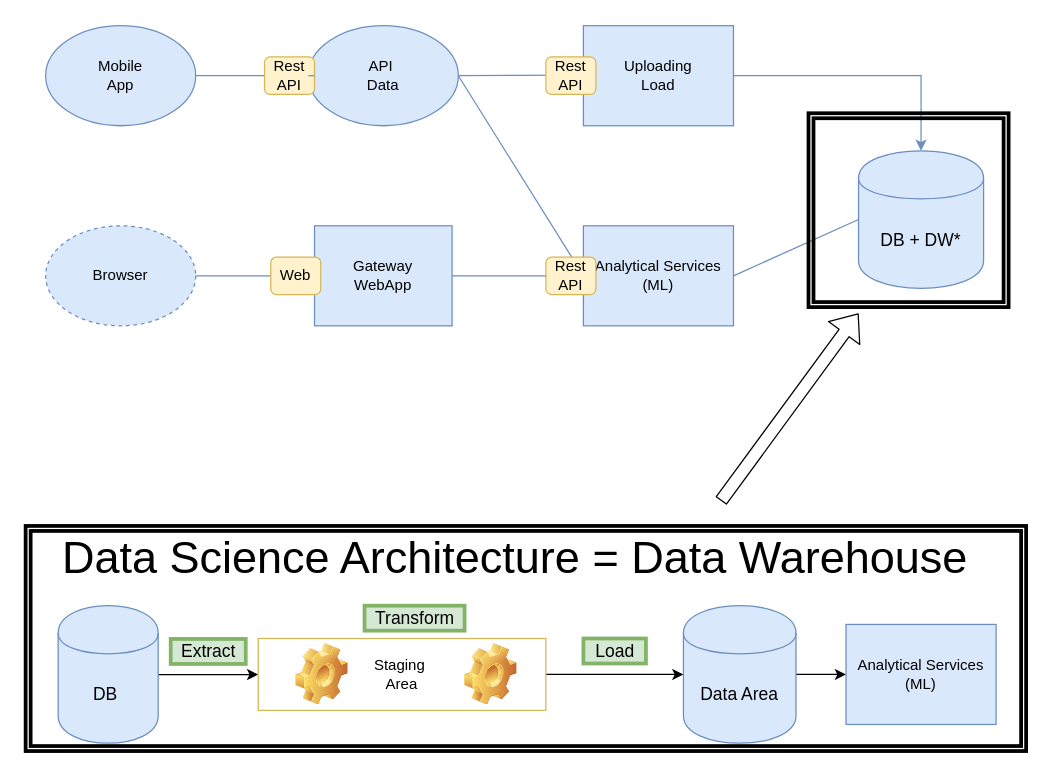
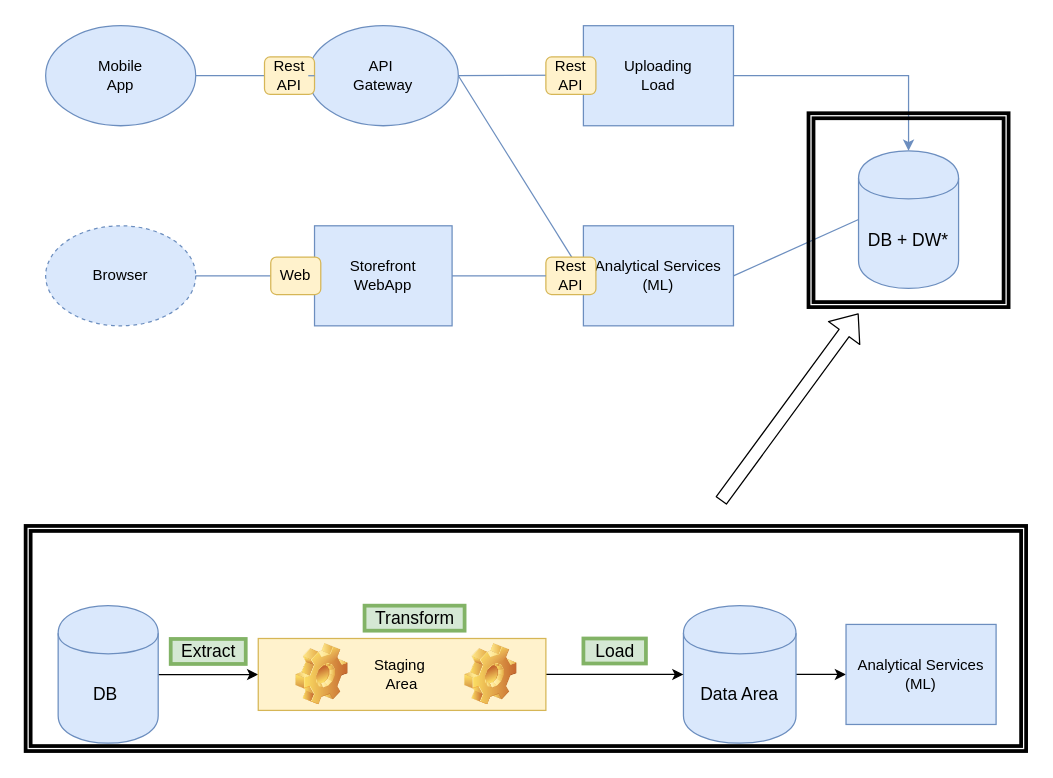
  <mxCell id="0" />
  <mxCell id="1" parent="0" />
  <mxCell id="2" value="Browser" style="ellipse;whiteSpace=wrap;html=1;strokeColor=#6c8ebf;fillColor=#dae8fc;dashed=1;" parent="1" vertex="1"><mxGeometry x="36" y="180" width="120" height="80" as="geometry" /></mxCell>
- <mxCell id="3" value="API&amp;nbsp;&lt;br&gt;Data" style="ellipse;whiteSpace=wrap;html=1;strokeColor=#6c8ebf;fillColor=#dae8fc;" parent="1" vertex="1"><mxGeometry x="246" y="20" width="120" height="80" as="geometry" /></mxCell>
+ <mxCell id="3" value="API&amp;nbsp;&lt;br&gt;Gateway" style="ellipse;whiteSpace=wrap;html=1;strokeColor=#6c8ebf;fillColor=#dae8fc;" parent="1" vertex="1"><mxGeometry x="246" y="20" width="120" height="80" as="geometry" /></mxCell>
  <mxCell id="4" value="Mobile&lt;br&gt;App" style="ellipse;whiteSpace=wrap;html=1;strokeColor=#6c8ebf;fillColor=#dae8fc;" parent="1" vertex="1"><mxGeometry x="36" y="20" width="120" height="80" as="geometry" /></mxCell>
  <mxCell id="5" value="Analytical Services&lt;br&gt;(ML)" style="rounded=0;whiteSpace=wrap;html=1;strokeColor=#6c8ebf;fillColor=#dae8fc;" parent="1" vertex="1"><mxGeometry x="466" y="180" width="120" height="80" as="geometry" /></mxCell>
  <mxCell id="6" style="edgeStyle=orthogonalEdgeStyle;rounded=0;orthogonalLoop=1;jettySize=auto;html=1;exitX=1;exitY=0.5;exitDx=0;exitDy=0;strokeColor=#6c8ebf;fillColor=#dae8fc;" parent="1" source="7" target="8" edge="1"><mxGeometry relative="1" as="geometry" /></mxCell>
  <mxCell id="7" value="Uploading&lt;br&gt;Load" style="rounded=0;whiteSpace=wrap;html=1;strokeColor=#6c8ebf;fillColor=#dae8fc;" parent="1" vertex="1"><mxGeometry x="466" y="20" width="120" height="80" as="geometry" /></mxCell>
- <mxCell id="8" value="&lt;font style=&quot;font-size: 14px&quot;&gt;DB + DW*&lt;/font&gt;" style="shape=cylinder;whiteSpace=wrap;html=1;boundedLbl=1;backgroundOutline=1;strokeColor=#6c8ebf;fillColor=#dae8fc;" parent="1" vertex="1"><mxGeometry x="686" y="120" width="100" height="110" as="geometry" /></mxCell>
- <mxCell id="9" value="Gateway&lt;br&gt;WebApp" style="rounded=0;whiteSpace=wrap;html=1;strokeColor=#6c8ebf;fillColor=#dae8fc;" parent="1" vertex="1"><mxGeometry x="251" y="180" width="110" height="80" as="geometry" /></mxCell>
+ <mxCell id="8" value="&lt;font style=&quot;font-size: 14px&quot;&gt;DB + DW*&lt;/font&gt;" style="shape=cylinder;whiteSpace=wrap;html=1;boundedLbl=1;backgroundOutline=1;strokeColor=#6c8ebf;fillColor=#dae8fc;" parent="1" vertex="1"><mxGeometry x="686" y="120" width="80" height="110" as="geometry" /></mxCell>
+ <mxCell id="9" value="Storefront&lt;br&gt;WebApp" style="rounded=0;whiteSpace=wrap;html=1;strokeColor=#6c8ebf;fillColor=#dae8fc;" parent="1" vertex="1"><mxGeometry x="251" y="180" width="110" height="80" as="geometry" /></mxCell>
  <mxCell id="10" value="" style="endArrow=none;html=1;exitX=1;exitY=0.5;exitDx=0;exitDy=0;entryX=0;entryY=0.5;entryDx=0;entryDy=0;strokeColor=#6c8ebf;fillColor=#dae8fc;" parent="1" source="2" target="9" edge="1"><mxGeometry width="50" height="50" relative="1" as="geometry"><mxPoint x="396" y="330" as="sourcePoint" /><mxPoint x="446" y="280" as="targetPoint" /></mxGeometry></mxCell>
  <mxCell id="11" value="" style="endArrow=none;html=1;exitX=0;exitY=0.5;exitDx=0;exitDy=0;entryX=1;entryY=0.5;entryDx=0;entryDy=0;strokeColor=#6c8ebf;fillColor=#dae8fc;" parent="1" source="18" target="4" edge="1"><mxGeometry width="50" height="50" relative="1" as="geometry"><mxPoint x="396" y="330" as="sourcePoint" /><mxPoint x="446" y="280" as="targetPoint" /></mxGeometry></mxCell>
  <mxCell id="12" value="" style="endArrow=none;html=1;entryX=0;entryY=0.5;entryDx=0;entryDy=0;strokeColor=#6c8ebf;fillColor=#dae8fc;" parent="1" edge="1"><mxGeometry width="50" height="50" relative="1" as="geometry"><mxPoint x="366" y="60" as="sourcePoint" /><mxPoint x="466" y="59.5" as="targetPoint" /></mxGeometry></mxCell>
  <mxCell id="13" value="" style="endArrow=none;html=1;entryX=0;entryY=0.5;entryDx=0;entryDy=0;strokeColor=#6c8ebf;fillColor=#dae8fc;" parent="1" target="5" edge="1"><mxGeometry width="50" height="50" relative="1" as="geometry"><mxPoint x="366" y="60" as="sourcePoint" /><mxPoint x="446" y="280" as="targetPoint" /></mxGeometry></mxCell>
  <mxCell id="14" value="" style="endArrow=none;html=1;entryX=0;entryY=0.5;entryDx=0;entryDy=0;exitX=1;exitY=0.5;exitDx=0;exitDy=0;strokeColor=#6c8ebf;fillColor=#dae8fc;" parent="1" source="20" target="5" edge="1"><mxGeometry width="50" height="50" relative="1" as="geometry"><mxPoint x="386" y="80" as="sourcePoint" /><mxPoint x="486" y="79.5" as="targetPoint" /></mxGeometry></mxCell>
  <mxCell id="15" value="" style="endArrow=none;html=1;entryX=0;entryY=0.5;entryDx=0;entryDy=0;exitX=1;exitY=0.5;exitDx=0;exitDy=0;strokeColor=#6c8ebf;fillColor=#dae8fc;" parent="1" source="5" target="8" edge="1"><mxGeometry width="50" height="50" relative="1" as="geometry"><mxPoint x="396" y="330" as="sourcePoint" /><mxPoint x="446" y="280" as="targetPoint" /></mxGeometry></mxCell>
  <mxCell id="16" value="Web" style="rounded=1;whiteSpace=wrap;html=1;strokeColor=#d6b656;fillColor=#fff2cc;" parent="1" vertex="1"><mxGeometry x="216" y="205" width="40" height="30" as="geometry" /></mxCell>
  <mxCell id="17" value="Rest API" style="rounded=1;whiteSpace=wrap;html=1;strokeColor=#d6b656;fillColor=#fff2cc;" parent="1" vertex="1"><mxGeometry x="436" y="45" width="40" height="30" as="geometry" /></mxCell>
  <mxCell id="18" value="Rest API" style="rounded=1;whiteSpace=wrap;html=1;strokeColor=#d6b656;fillColor=#fff2cc;" parent="1" vertex="1"><mxGeometry x="211" y="45" width="40" height="30" as="geometry" /></mxCell>
  <mxCell id="19" value="" style="endArrow=none;html=1;exitX=0;exitY=0.5;exitDx=0;exitDy=0;entryX=1;entryY=0.5;entryDx=0;entryDy=0;strokeColor=#6c8ebf;fillColor=#dae8fc;" parent="1" source="3" target="18" edge="1"><mxGeometry width="50" height="50" relative="1" as="geometry"><mxPoint x="246" y="60" as="sourcePoint" /><mxPoint x="156" y="60" as="targetPoint" /></mxGeometry></mxCell>
  <mxCell id="20" value="Rest API" style="rounded=1;whiteSpace=wrap;html=1;strokeColor=#d6b656;fillColor=#fff2cc;" parent="1" vertex="1"><mxGeometry x="436" y="205" width="40" height="30" as="geometry" /></mxCell>
  <mxCell id="21" value="" style="endArrow=none;html=1;entryX=0;entryY=0.5;entryDx=0;entryDy=0;exitX=1;exitY=0.5;exitDx=0;exitDy=0;strokeColor=#6c8ebf;fillColor=#dae8fc;" parent="1" source="9" target="20" edge="1"><mxGeometry width="50" height="50" relative="1" as="geometry"><mxPoint x="361" y="220" as="sourcePoint" /><mxPoint x="466" y="220" as="targetPoint" /></mxGeometry></mxCell>
  <mxCell id="22" style="edgeStyle=orthogonalEdgeStyle;rounded=0;orthogonalLoop=1;jettySize=auto;html=1;" edge="1" parent="1" source="23" target="27"><mxGeometry relative="1" as="geometry" /></mxCell>
  <mxCell id="23" value="&lt;font style=&quot;font-size: 14px&quot;&gt;DB&amp;nbsp;&lt;/font&gt;" style="shape=cylinder;whiteSpace=wrap;html=1;boundedLbl=1;backgroundOutline=1;strokeColor=#6c8ebf;fillColor=#dae8fc;" vertex="1" parent="1"><mxGeometry x="46" y="483.75" width="80" height="110" as="geometry" /></mxCell>
  <mxCell id="24" style="edgeStyle=orthogonalEdgeStyle;rounded=0;orthogonalLoop=1;jettySize=auto;html=1;entryX=0;entryY=0.5;entryDx=0;entryDy=0;" edge="1" parent="1" source="25" target="28"><mxGeometry relative="1" as="geometry" /></mxCell>
  <mxCell id="25" value="&lt;font style=&quot;font-size: 14px&quot;&gt;Data Area&lt;/font&gt;" style="shape=cylinder;whiteSpace=wrap;html=1;boundedLbl=1;backgroundOutline=1;strokeColor=#6c8ebf;fillColor=#dae8fc;" vertex="1" parent="1"><mxGeometry x="546" y="483.75" width="90" height="110" as="geometry" /></mxCell>
  <mxCell id="26" style="edgeStyle=orthogonalEdgeStyle;rounded=0;orthogonalLoop=1;jettySize=auto;html=1;exitX=1;exitY=0.5;exitDx=0;exitDy=0;entryX=0;entryY=0.5;entryDx=0;entryDy=0;" edge="1" parent="1" source="27" target="25"><mxGeometry relative="1" as="geometry" /></mxCell>
- <mxCell id="27" value="Staging&amp;nbsp;&lt;br&gt;Area" style="rounded=0;whiteSpace=wrap;html=1;fillColor=#ffffff;strokeColor=#d6b656;" vertex="1" parent="1"><mxGeometry x="206" y="510" width="230" height="57.5" as="geometry" /></mxCell>
+ <mxCell id="27" value="Staging&amp;nbsp;&lt;br&gt;Area" style="rounded=0;whiteSpace=wrap;html=1;fillColor=#fff2cc;strokeColor=#d6b656;" vertex="1" parent="1"><mxGeometry x="206" y="510" width="230" height="57.5" as="geometry" /></mxCell>
  <mxCell id="28" value="Analytical Services&lt;br&gt;(ML)" style="rounded=0;whiteSpace=wrap;html=1;strokeColor=#6c8ebf;fillColor=#dae8fc;" vertex="1" parent="1"><mxGeometry x="676" y="498.75" width="120" height="80" as="geometry" /></mxCell>
  <mxCell id="29" style="edgeStyle=orthogonalEdgeStyle;rounded=0;orthogonalLoop=1;jettySize=auto;html=1;exitX=0.5;exitY=1;exitDx=0;exitDy=0;" edge="1" parent="1" source="27" target="27"><mxGeometry relative="1" as="geometry" /></mxCell>
  <mxCell id="30" value="" style="shape=image;html=1;verticalLabelPosition=bottom;verticalAlign=top;imageAspect=1;aspect=fixed;image=img/clipart/Gear_128x128.png" vertex="1" parent="1"><mxGeometry x="371" y="514.12" width="42" height="49.27" as="geometry" /></mxCell>
  <mxCell id="31" value="&lt;font style=&quot;font-size: 14px&quot;&gt;Extract&lt;/font&gt;&lt;span style=&quot;color: rgba(0 , 0 , 0 , 0) ; font-family: monospace ; font-size: 0px&quot;&gt;%3CmxGraphModel%3E%3Croot%3E%3CmxCell%20id%3D%220%22%2F%3E%3CmxCell%20id%3D%221%22%20parent%3D%220%22%2F%3E%3CmxCell%20id%3D%222%22%20value%3D%22Analytical%20Services%26lt%3Bbr%26gt%3B(ML)%22%20style%3D%22rounded%3D0%3BwhiteSpace%3Dwrap%3Bhtml%3D1%3BstrokeColor%3D%236c8ebf%3BfillColor%3D%23dae8fc%3B%22%20vertex%3D%221%22%20parent%3D%221%22%3E%3CmxGeometry%20x%3D%22460%22%20y%3D%22280%22%20width%3D%22120%22%20height%3D%2280%22%20as%3D%22geometry%22%2F%3E%3C%2FmxCell%3E%3C%2Froot%3E%3C%2FmxGraphModel%3E&lt;/span&gt;" style="text;html=1;align=center;verticalAlign=middle;resizable=0;points=[];autosize=1;strokeWidth=3;fillColor=#d5e8d4;strokeColor=#82b366;" vertex="1" parent="1"><mxGeometry x="136" y="510.37" width="60" height="20" as="geometry" /></mxCell>
  <mxCell id="32" value="&lt;span style=&quot;font-size: 14px&quot;&gt;Load&lt;/span&gt;" style="text;html=1;align=center;verticalAlign=middle;resizable=0;points=[];autosize=1;strokeWidth=3;fillColor=#d5e8d4;strokeColor=#82b366;" vertex="1" parent="1"><mxGeometry x="466" y="510" width="50" height="20" as="geometry" /></mxCell>
  <mxCell id="33" value="&lt;span style=&quot;font-size: 14px&quot;&gt;Transform&lt;/span&gt;" style="text;html=1;align=center;verticalAlign=middle;resizable=0;points=[];autosize=1;strokeWidth=3;fillColor=#d5e8d4;strokeColor=#82b366;" vertex="1" parent="1"><mxGeometry x="291" y="483.75" width="80" height="20" as="geometry" /></mxCell>
  <mxCell id="34" value="" style="shape=image;html=1;verticalLabelPosition=bottom;verticalAlign=top;imageAspect=1;aspect=fixed;image=img/clipart/Gear_128x128.png" vertex="1" parent="1"><mxGeometry x="236" y="514.12" width="42" height="49.27" as="geometry" /></mxCell>
  <mxCell id="35" value="" style="shape=ext;double=1;rounded=0;whiteSpace=wrap;html=1;strokeWidth=3;fillColor=none;" vertex="1" parent="1"><mxGeometry x="20" y="420" width="800" height="180" as="geometry" /></mxCell>
- <mxCell id="36" value="&lt;font style=&quot;font-size: 36px&quot;&gt;Data Science Architecture = Data Warehouse&lt;/font&gt;" style="text;html=1;align=center;verticalAlign=middle;resizable=0;points=[];autosize=1;" vertex="1" parent="1"><mxGeometry x="41" y="430" width="740" height="30" as="geometry" /></mxCell>
  <mxCell id="37" value="" style="shape=ext;double=1;rounded=0;whiteSpace=wrap;html=1;strokeWidth=3;fillColor=none;" vertex="1" parent="1"><mxGeometry x="646" y="90" width="160" height="155" as="geometry" /></mxCell>
  <mxCell id="38" value="" style="shape=flexArrow;endArrow=classic;html=1;" edge="1" parent="1"><mxGeometry width="50" height="50" relative="1" as="geometry"><mxPoint x="576" y="400" as="sourcePoint" /><mxPoint x="686" y="250" as="targetPoint" /></mxGeometry></mxCell>
